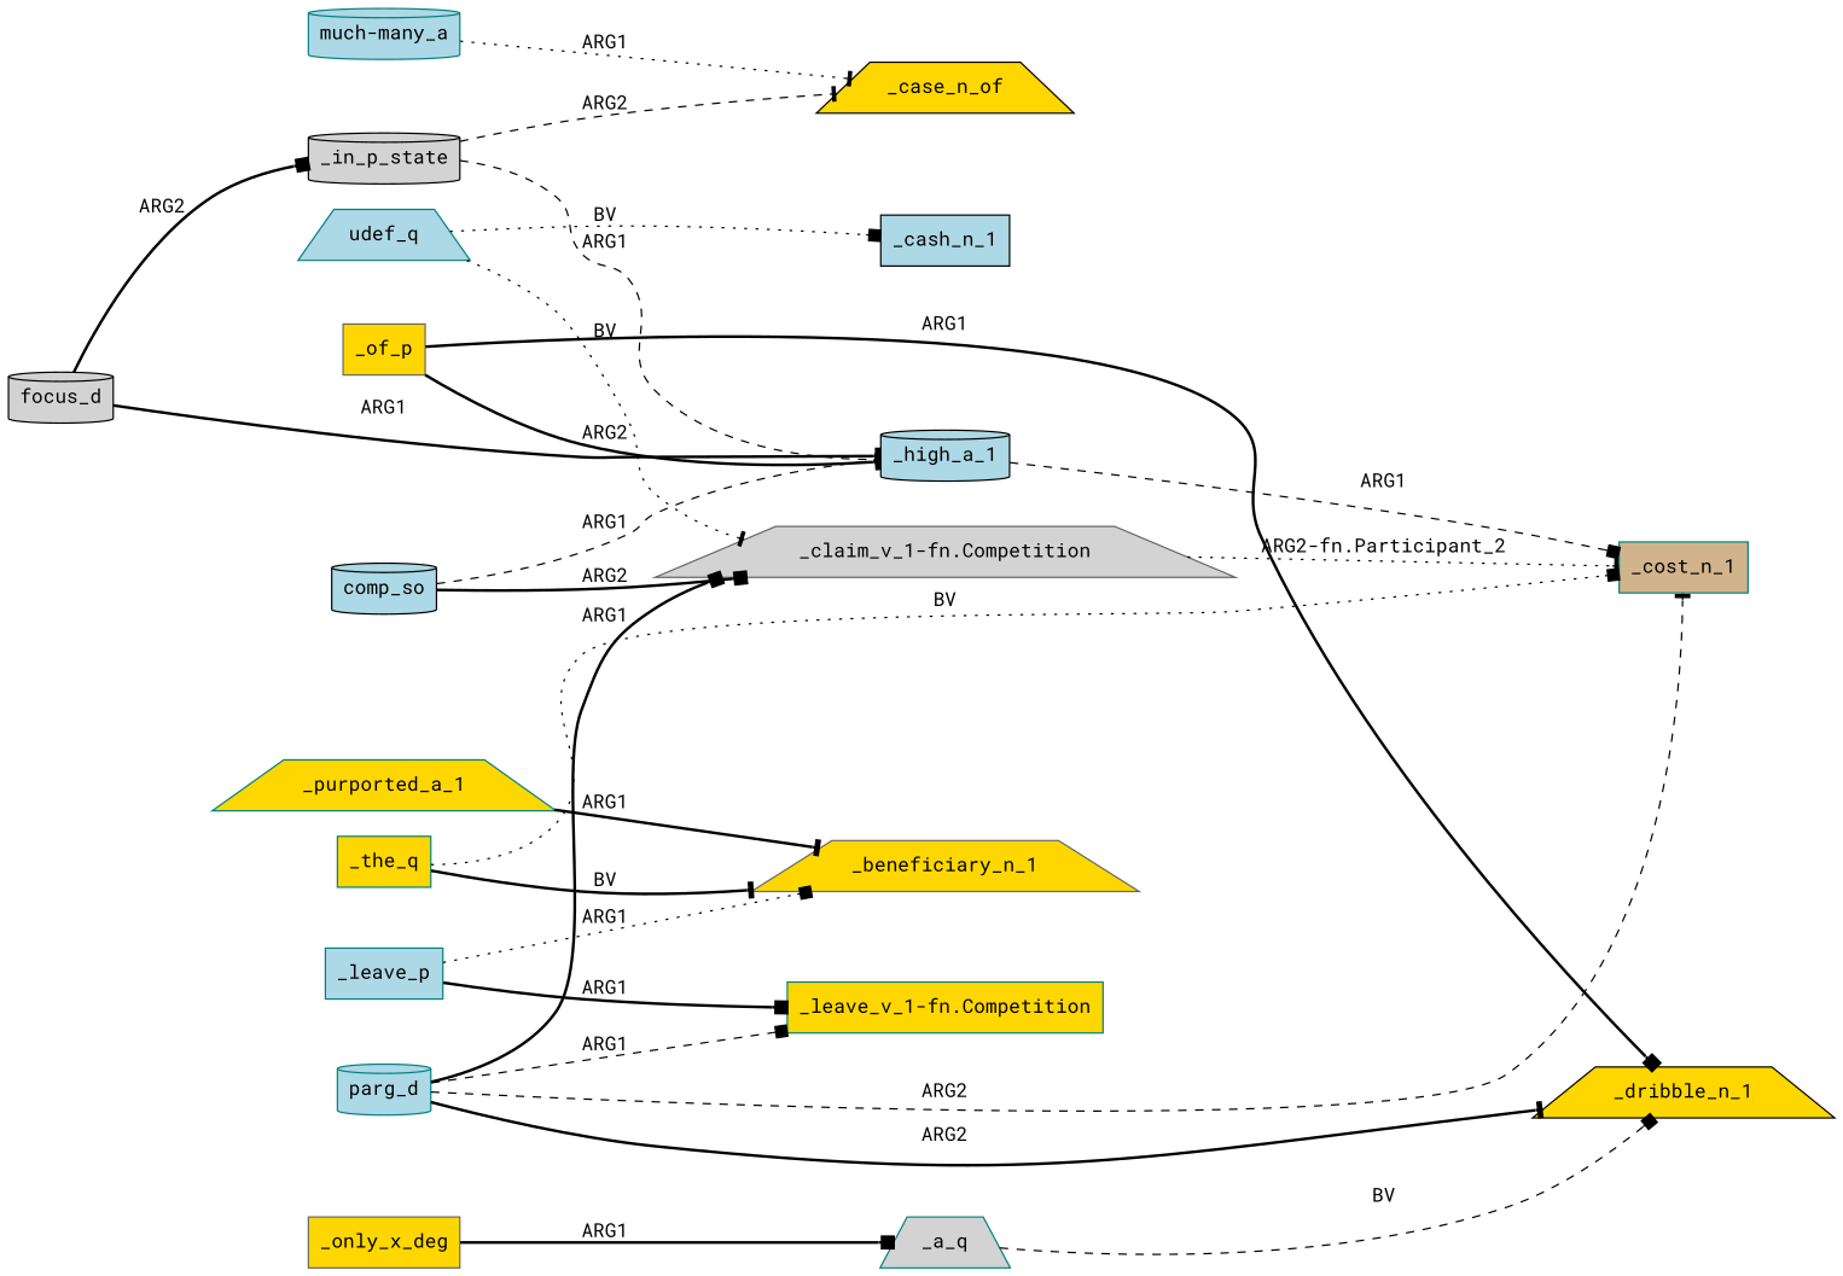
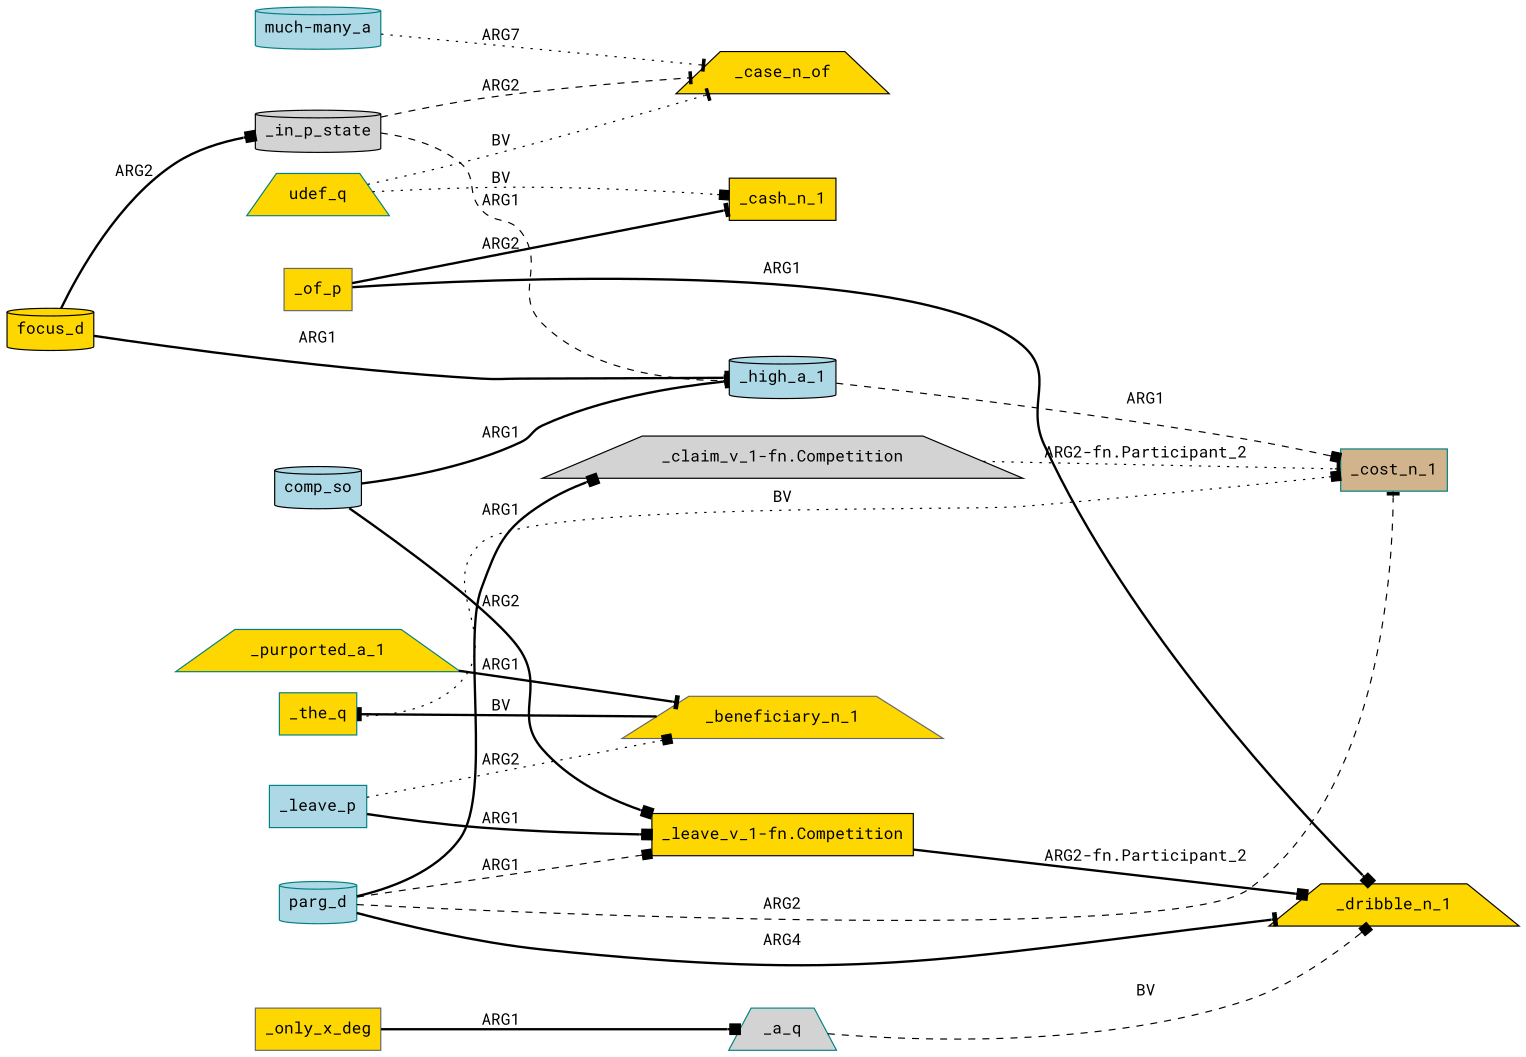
  digraph {
    fontname="Roboto Mono"
    rankdir=LR
    node [color=teal fillcolor=gold fontname="Roboto Mono" shape=box style=filled]
    edge [arrowhead=box fontname="Roboto Mono" style=bold]
-   _cash_n_1 [color=black fillcolor=lightblue]
-   udef_q [fillcolor=lightblue shape=trapezium]
+   _cash_n_1 [color=black]
+   udef_q [shape=trapezium]
    _case_n_of [color=black shape=trapezium]
-   focus_d [color=black fillcolor=lightgrey shape=cylinder]
+   focus_d [color=black shape=cylinder]
    _in_p_state [color=black fillcolor=lightgrey shape=cylinder]
    _high_a_1 [color=black fillcolor=lightblue shape=cylinder]
    _cost_n_1 [fillcolor=tan]
    _the_q
    _beneficiary_n_1 [color=gray40 shape=trapezium]
    parg_d [fillcolor=lightblue shape=cylinder]
-   "_claim_v_1-fn.Competition" [color=gray40 fillcolor=lightgrey shape=trapezium]
-   "_leave_v_1-fn.Competition"
+   "_claim_v_1-fn.Competition" [color=black fillcolor=lightgrey shape=trapezium]
+   "_leave_v_1-fn.Competition" [color=black]
    _dribble_n_1 [color=black shape=trapezium]
    n14 [fillcolor=lightblue label=_leave_p]
    _purported_a_1 [shape=trapezium]
    comp_so [color=black fillcolor=lightblue shape=cylinder]
    _of_p [color=gray40]
    _a_q [fillcolor=lightgrey shape=trapezium]
    "much-many_a" [fillcolor=lightblue shape=cylinder]
    _only_x_deg [color=gray40]
    udef_q -> _cash_n_1 [label=BV style=dotted]
-   udef_q -> "_claim_v_1-fn.Competition" [arrowhead=tee label=BV style=dotted]
+   udef_q -> _case_n_of [arrowhead=tee label=BV style=dotted]
    focus_d -> _in_p_state [label=ARG2]
    focus_d -> _high_a_1 [arrowhead=tee label=ARG1]
    _in_p_state -> _case_n_of [arrowhead=tee label=ARG2 style=dashed]
    _in_p_state -> _high_a_1 [arrowhead=tee label=ARG1 style=dashed]
    _high_a_1 -> _cost_n_1 [label=ARG1 style=dashed]
    _the_q -> _cost_n_1 [label=BV style=dotted]
-   _the_q -> _beneficiary_n_1 [arrowhead=tee label=BV]
+   _beneficiary_n_1 -> _the_q [arrowhead=tee label=BV]
    parg_d -> _cost_n_1 [arrowhead=tee label=ARG2 style=dashed]
    parg_d -> "_claim_v_1-fn.Competition" [label=ARG1]
    parg_d -> "_leave_v_1-fn.Competition" [label=ARG1 style=dashed]
-   parg_d -> _dribble_n_1 [arrowhead=tee label=ARG2]
+   parg_d -> _dribble_n_1 [arrowhead=tee label=ARG4]
    "_claim_v_1-fn.Competition" -> _cost_n_1 [arrowhead=tee label="ARG2-fn.Participant_2" style=dotted]
-   n14 -> _beneficiary_n_1 [label=ARG1 style=dotted]
+   "_leave_v_1-fn.Competition" -> _dribble_n_1 [label="ARG2-fn.Participant_2"]
+   n14 -> _beneficiary_n_1 [label=ARG2 style=dotted]
    n14 -> "_leave_v_1-fn.Competition" [label=ARG1]
    _purported_a_1 -> _beneficiary_n_1 [arrowhead=tee label=ARG1]
-   comp_so -> _high_a_1 [arrowhead=tee label=ARG1 style=dashed]
-   comp_so -> "_claim_v_1-fn.Competition" [label=ARG2]
-   _of_p -> _high_a_1 [arrowhead=tee label=ARG2]
+   comp_so -> _high_a_1 [arrowhead=tee label=ARG1]
+   comp_so -> "_leave_v_1-fn.Competition" [label=ARG2]
+   _of_p -> _cash_n_1 [arrowhead=tee label=ARG2]
    _of_p -> _dribble_n_1 [label=ARG1]
    _a_q -> _dribble_n_1 [label=BV style=dashed]
-   "much-many_a" -> _case_n_of [arrowhead=tee label=ARG1 style=dotted]
+   "much-many_a" -> _case_n_of [arrowhead=tee label=ARG7 style=dotted]
    _only_x_deg -> _a_q [label=ARG1]
  }
